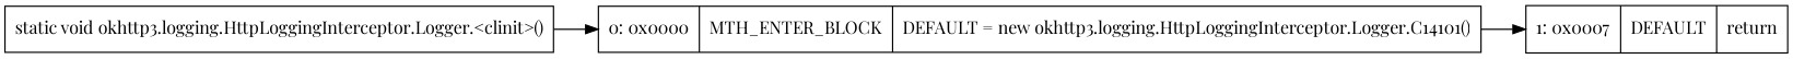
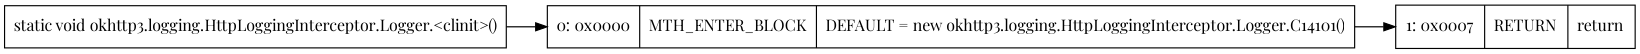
  digraph {
    rankdir=LR
    fontname="Playfair Display"
    node [shape=record fontname="Playfair Display"]
    edge [fontname="Playfair Display"]
    n1 [label="{0\:\ 0x0000|MTH_ENTER_BLOCK\l|DEFAULT = new okhttp3.logging.HttpLoggingInterceptor.Logger.C14101()\l}"]
-   n2 [label="{1\:\ 0x0007|DEFAULT\l|return\l}"]
+   n2 [label="{1\:\ 0x0007|RETURN\l|return\l}"]
    n3 [label="{static void okhttp3.logging.HttpLoggingInterceptor.Logger.\<clinit\>() }"]
    n1 -> n2
    n3 -> n1
  }
